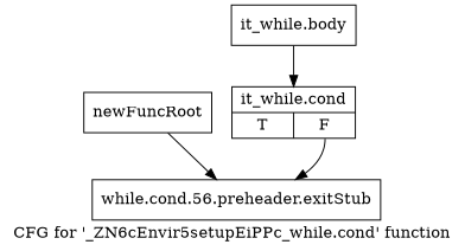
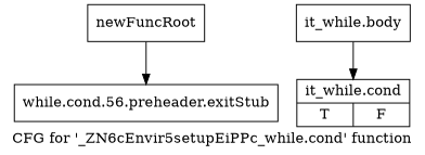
  digraph {
    label="CFG for '_ZN6cEnvir5setupEiPPc_while.cond' function"
    node [shape=record]
    n1 [label="{newFuncRoot}"]
    n2 [label="{while.cond.56.preheader.exitStub}"]
    n3 [label="{it_while.cond|{<s0>T|<s1>F}}"]
    n4 [label="{it_while.body}"]
    n1 -> n2
-   n3 -> n2 [tailport=s1]
    n4 -> n3
  }
